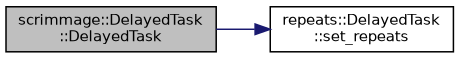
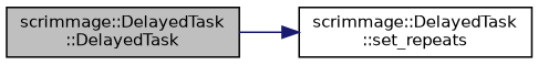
  digraph {
    rankdir=LR
    node [color=black fontname=Helvetica fontsize=10 shape=record style=filled]
    n1 [fillcolor=grey75 fontcolor=black height=0.2 label="scrimmage::DelayedTask\l::DelayedTask" width=0.4]
-   n2 [fillcolor=white height=0.2 label="repeats::DelayedTask\l::set_repeats" width=0.4]
+   n2 [fillcolor=white height=0.2 label="scrimmage::DelayedTask\l::set_repeats" width=0.4]
    n1 -> n2 [color=midnightblue fontname=Helvetica fontsize=10 labelfontname=Helvetica labelfontsize=10 style=solid]
  }
